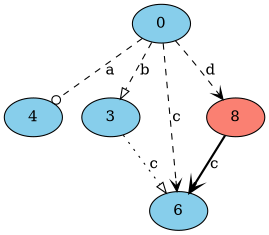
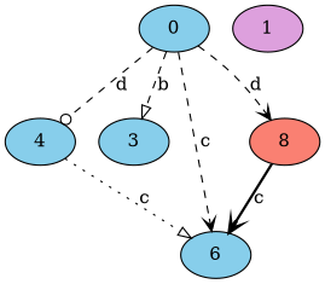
  strict digraph {
    node [fillcolor=skyblue style=filled]
    edge [arrowhead=vee style=dashed]
    n1 [label=4]
    0
    3
    6
    8 [fillcolor=salmon]
-   3 -> 6 [arrowhead=onormal label=c style=dotted]
-   0 -> n1 [arrowhead=odot label=a]
+   1 [fillcolor=plum]
+   n1 -> 6 [arrowhead=onormal label=c style=dotted]
+   0 -> n1 [arrowhead=odot label=d]
    0 -> 3 [arrowhead=onormal label=b]
    0 -> 6 [label=c]
    0 -> 8 [label=d]
    8 -> 6 [label=c style=bold]
  }
